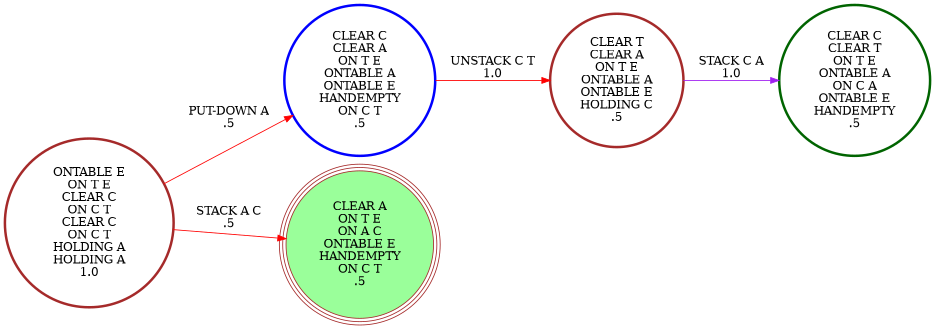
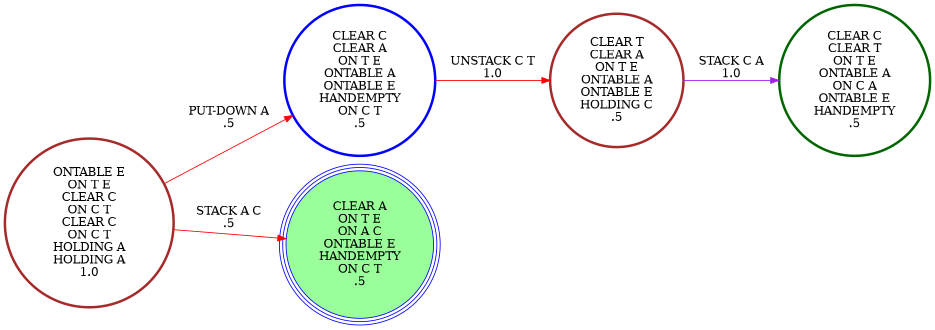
  digraph {
    rankdir=LR
    node [penwidth=3 shape=circle color=brown]
    edge [color=red]
    "ONTABLE E\nON T E\nCLEAR C\nON C T\nCLEAR C\nON C T\nHOLDING A\nHOLDING A\n1.0\n"
    "CLEAR C\nCLEAR A\nON T E\nONTABLE A\nONTABLE E\nHANDEMPTY\nON C T\n.5\n" [color=blue]
-   "CLEAR A\nON T E\nON A C\nONTABLE E\nHANDEMPTY\nON C T\n.5\n" [fillcolor=palegreen1 peripheries=3 style=filled penwidth=""]
+   "CLEAR A\nON T E\nON A C\nONTABLE E\nHANDEMPTY\nON C T\n.5\n" [fillcolor=palegreen1 peripheries=3 style=filled color=blue penwidth=""]
    "CLEAR T\nCLEAR A\nON T E\nONTABLE A\nONTABLE E\nHOLDING C\n.5\n"
    "CLEAR C\nCLEAR T\nON T E\nONTABLE A\nON C A\nONTABLE E\nHANDEMPTY\n.5\n" [color=darkgreen]
    "ONTABLE E\nON T E\nCLEAR C\nON C T\nCLEAR C\nON C T\nHOLDING A\nHOLDING A\n1.0\n" -> "CLEAR C\nCLEAR A\nON T E\nONTABLE A\nONTABLE E\nHANDEMPTY\nON C T\n.5\n" [label="PUT-DOWN A\n.5\n"]
    "ONTABLE E\nON T E\nCLEAR C\nON C T\nCLEAR C\nON C T\nHOLDING A\nHOLDING A\n1.0\n" -> "CLEAR A\nON T E\nON A C\nONTABLE E\nHANDEMPTY\nON C T\n.5\n" [label="STACK A C\n.5\n"]
    "CLEAR C\nCLEAR A\nON T E\nONTABLE A\nONTABLE E\nHANDEMPTY\nON C T\n.5\n" -> "CLEAR T\nCLEAR A\nON T E\nONTABLE A\nONTABLE E\nHOLDING C\n.5\n" [label="UNSTACK C T\n1.0\n"]
    "CLEAR T\nCLEAR A\nON T E\nONTABLE A\nONTABLE E\nHOLDING C\n.5\n" -> "CLEAR C\nCLEAR T\nON T E\nONTABLE A\nON C A\nONTABLE E\nHANDEMPTY\n.5\n" [label="STACK C A\n1.0\n" color=purple]
  }
